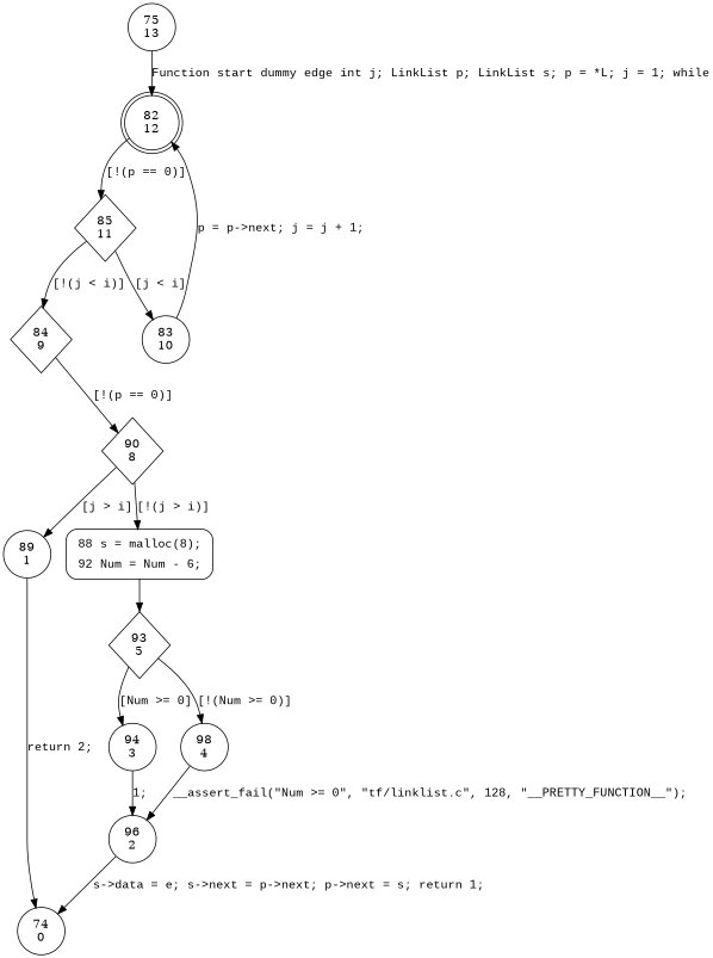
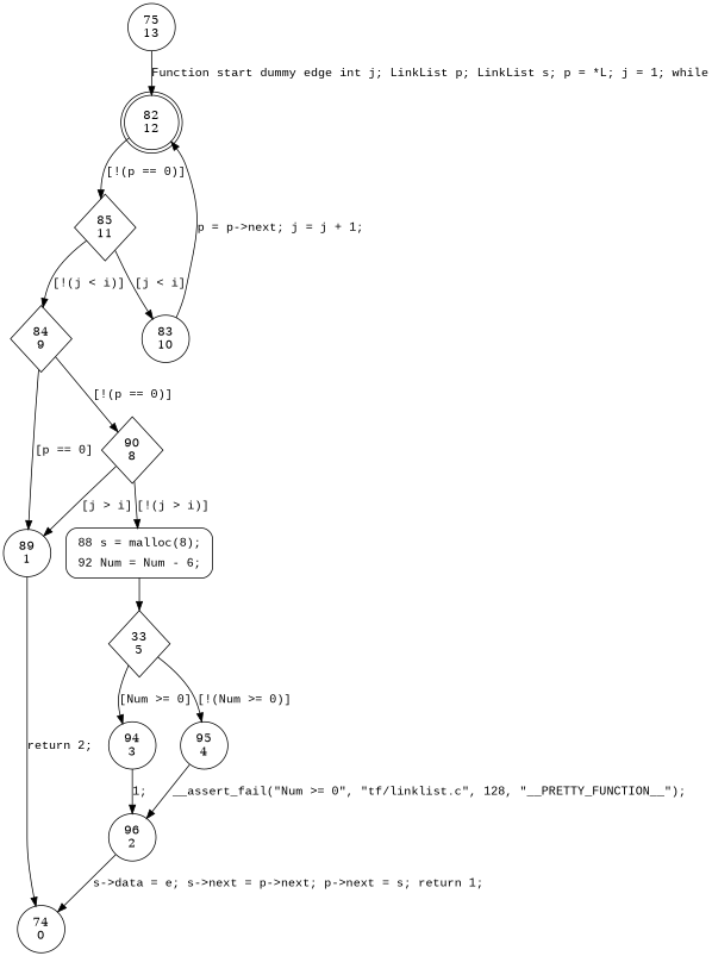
  digraph {
    node [shape=circle]
    edge [fontname="Courier New"]
    n1 [label="75\n13"]
    n2 [label="82\n12" shape=doublecircle]
    n3 [label="85\n11" shape=diamond]
    n4 [label="84\n9" shape=diamond]
    n5 [label="89\n1"]
    n6 [label="90\n8" shape=diamond]
    n7 [label="83\n10"]
    n8 [label="74\n0"]
    n9 [fillcolor=white fontname="Courier New" label=<<table border="0" cellborder="0" cellpadding="3" bgcolor="white"><tr><td align="right">88</td><td align="left">s = malloc(8);</td></tr><tr><td align="right">92</td><td align="left">Num = Num - 6;</td></tr></table>> penwidth=1 shape=Mrecord style="filled,bold"]
-   n10 [label="93\n5" shape=diamond]
+   n10 [label="33\n5" shape=diamond]
    n11 [label="94\n3"]
-   n12 [label="98\n4"]
+   n12 [label="95\n4"]
    n13 [label="96\n2"]
    n1 -> n2 [label="Function start dummy edge int j; LinkList p; LinkList s; p = *L; j = 1; while"]
    n2 -> n3 [label="[!(p == 0)]"]
    n3 -> n4 [label="[!(j < i)]"]
    n3 -> n7 [label="[j < i]"]
+   n4 -> n5 [label="[p == 0]"]
    n4 -> n6 [label="[!(p == 0)]"]
    n5 -> n8 [label="return 2;"]
    n6 -> n5 [label="[j > i]"]
    n6 -> n9 [label="[!(j > i)]"]
    n7 -> n2 [label="p = p->next; j = j + 1; "]
    n9 -> n10 [fontname=""]
    n10 -> n11 [label="[Num >= 0]"]
    n10 -> n12 [label="[!(Num >= 0)]"]
    n11 -> n13 [label="1;"]
    n12 -> n13 [label="__assert_fail(\"Num >= 0\", \"tf/linklist.c\", 128, \"__PRETTY_FUNCTION__\");"]
    n13 -> n8 [label="s->data = e; s->next = p->next; p->next = s; return 1;"]
  }
